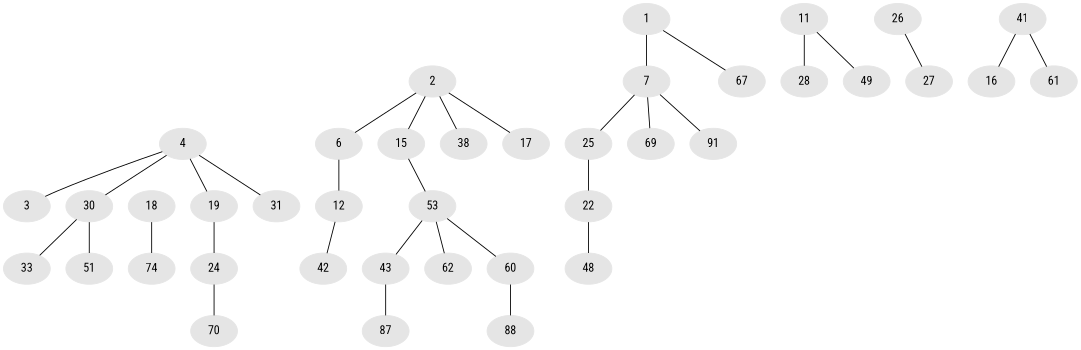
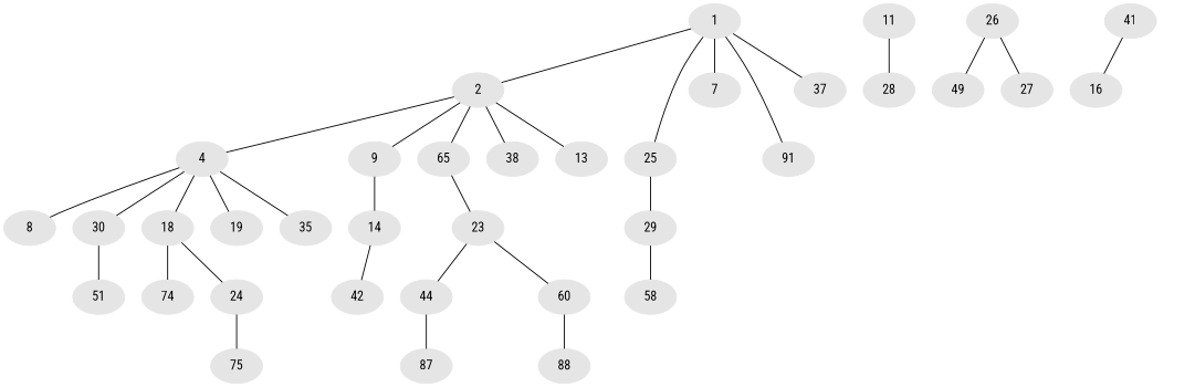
  graph {
    fontname="Roboto Condensed"
    node [color=gray90 fontname="Roboto Condensed" style=filled]
    edge [fontname="Roboto Condensed"]
    1 [super="+5"]
    2 [super="+3"]
    7 [super="+16"]
    25
    n5 [label=91 super="+36"]
-   37 [label=67]
+   37
    4 [super="+6"]
-   9 [label=6]
-   15
+   9
+   15 [label=65]
    n10 [label=38 super="+58"]
-   17 [super="+21"]
-   69
+   17 [super="+21" label=13]
    11 [super="+40"]
    28 [super="+38"]
-   29 [label=22]
+   29
    27 [super="+32"]
    26
    49 [super="+60"]
-   48
+   48 [label=58]
    41 [super="+51"]
    n21 [label=16 super="+63"]
-   61
-   8 [label=3]
+   8
    n24 [label=30 super="+42"]
    18 [super="+30"]
    19 [super="+39"]
-   35 [label=31]
-   12 [super="+14"]
-   23 [label=53]
-   33
+   35
+   12 [super="+14" label=14]
+   23
    n31 [label=51 super="+65"]
    n32 [label=74]
    24
    n34 [label=42]
-   44 [super="+54" label=43]
-   62
+   44 [super="+54"]
    n37 [label=60]
-   70
+   70 [label=75]
    n39 [label=87]
    n40 [label=88]
+   1 -- 2
    1 -- 7
-   7 -- 25
-   7 -- n5
+   1 -- 25
+   1 -- n5
    1 -- 37
+   2 -- 4
    2 -- 9
    2 -- 15
    2 -- n10
    2 -- 17
-   7 -- 69
    25 -- 29
    4 -- 8
    4 -- n24
+   4 -- 18
    4 -- 19
    4 -- 35
    9 -- 12
    15 -- 23
    11 -- 28
    29 -- 48
    26 -- 27
-   11 -- 49
+   26 -- 49
    41 -- n21
-   41 -- 61
-   n24 -- 33
    n24 -- n31
    18 -- n32
-   19 -- 24
+   18 -- 24
    12 -- n34
    23 -- 44
-   23 -- 62
    23 -- n37
    24 -- 70
    44 -- n39
    n37 -- n40
  }
